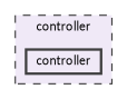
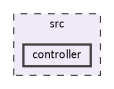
  digraph {
    compound=true
    fontname=Lato
    n1 [color=grey25 fillcolor="#f0e9f7" fontname=Lato fontsize=10 height=0.2 label=controller shape=box style="filled,bold" width=0.4]
    subgraph cluster_1 {
      bgcolor="#f0e9f7"
      fontsize=10
-     label=controller
+     label=src
      pencolor=grey25
      style="filled,dashed"
      n1
    }
  }
